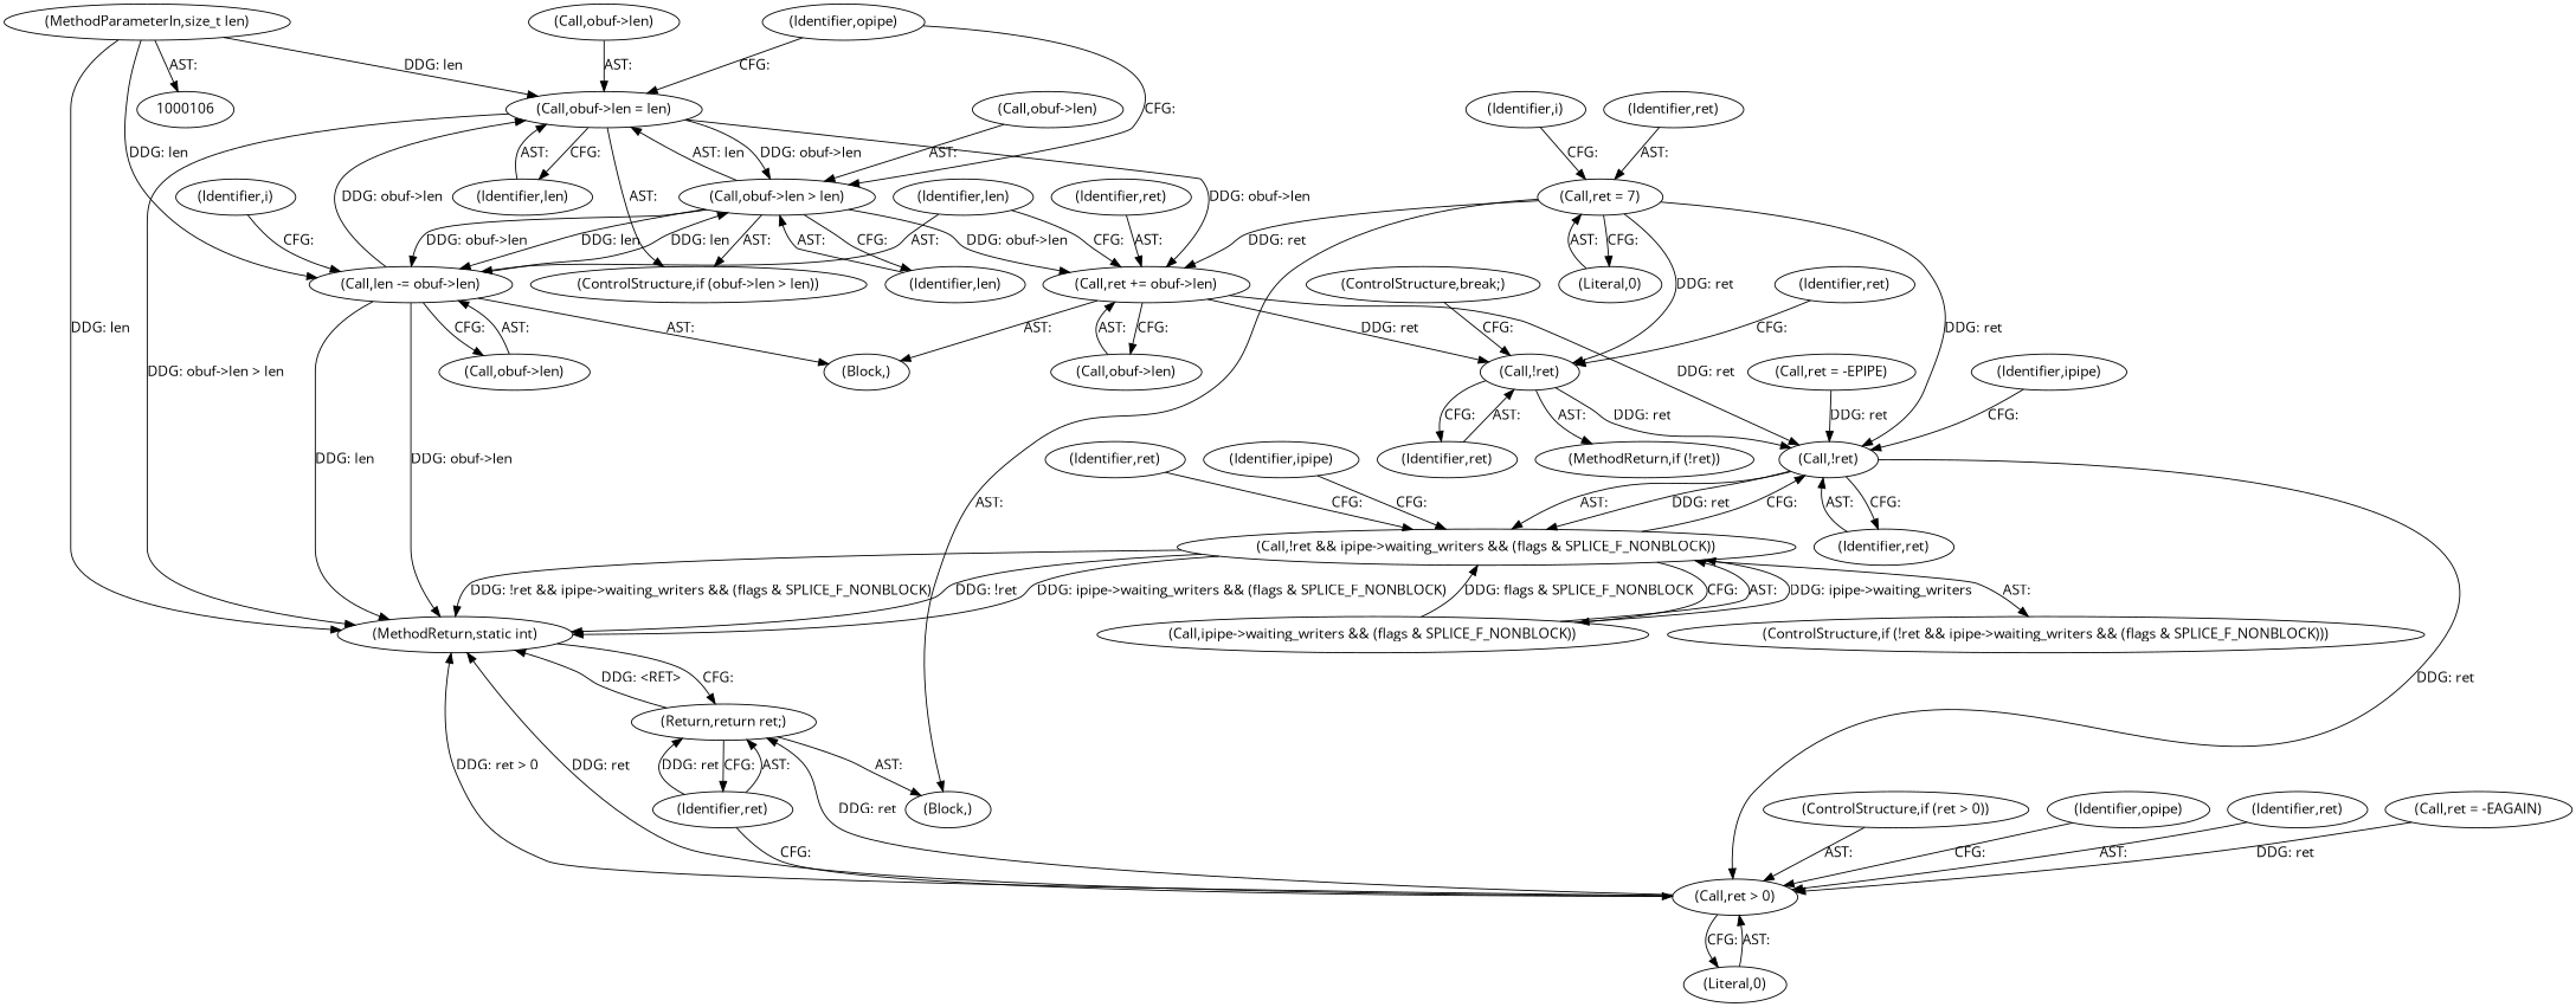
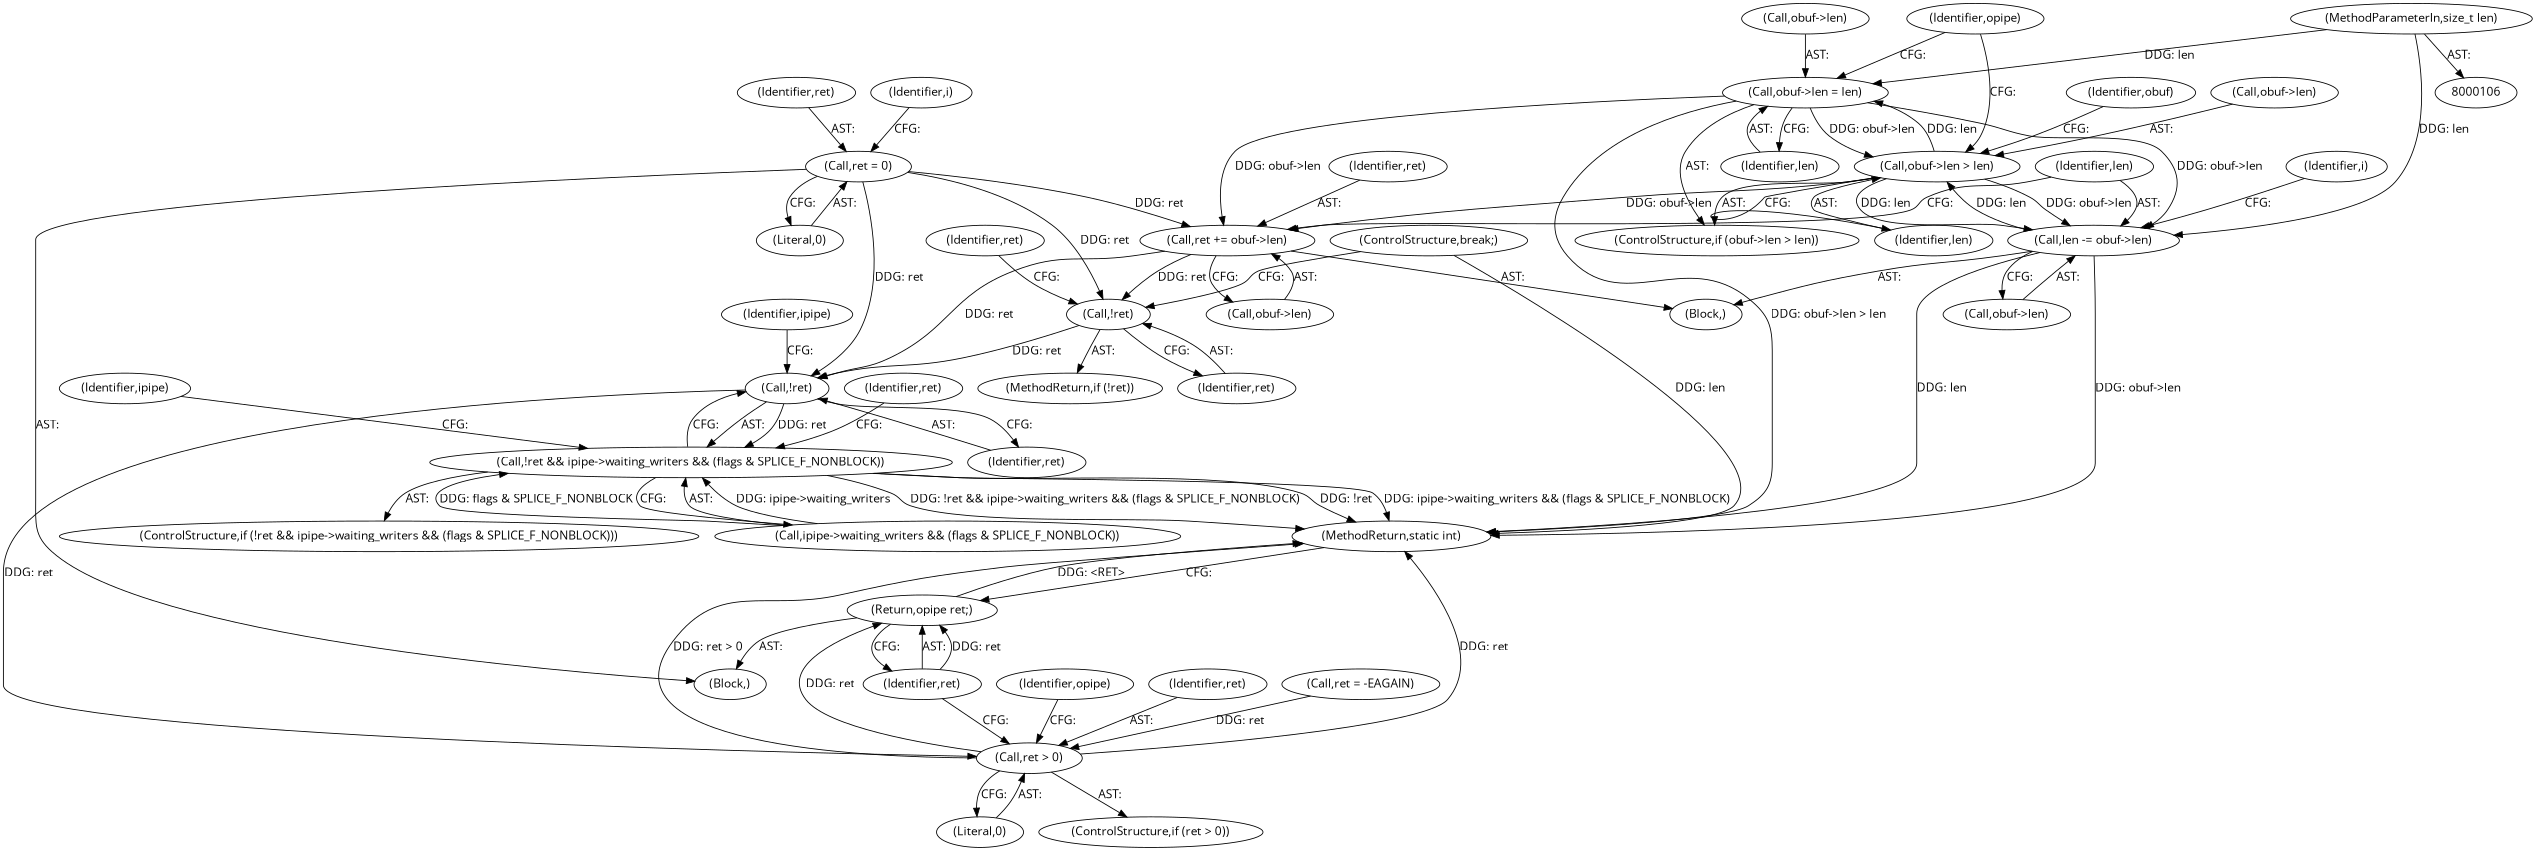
  digraph {
    fontname="Open Sans"
    node [fontname="Open Sans"]
    edge [fontname="Open Sans"]
    n1 [label="(Call,ret += obuf->len)"]
    n2 [label="(Call,!ret)"]
    n3 [label="(Call,!ret)"]
    n4 [label="(Call,obuf->len)"]
    n5 [label="(Block,)"]
    n6 [label="(MethodReturn,if (!ret))"]
    n7 [label="(Identifier,ret)"]
    n8 [label="(Call,!ret && ipipe->waiting_writers && (flags & SPLICE_F_NONBLOCK))"]
    n9 [label="(Call,ret > 0)"]
    n10 [label="(Identifier,ret)"]
    n11 [label="(Call,obuf->len > len)"]
    n12 [label="(Call,obuf->len = len)"]
    n13 [label="(Call,len -= obuf->len)"]
    n14 [label="(Identifier,len)"]
    n15 [label="(ControlStructure,if (obuf->len > len))"]
    n16 [label="(MethodReturn,static int)"]
    n17 [label="(Identifier,len)"]
    n18 [label="(Call,obuf->len)"]
-   n19 [label="(Return,return ret;)"]
+   n19 [label="(Return,opipe ret;)"]
    n20 [label="(MethodParameterIn,size_t len)"]
-   1000106
-   n22 [label="(Call,ret = 7)"]
+   1000106 [label=8000106]
+   n22 [label="(Call,ret = 0)"]
    n23 [label="(Block,)"]
    n24 [label="(Literal,0)"]
    n25 [label="(ControlStructure,if (!ret && ipipe->waiting_writers && (flags & SPLICE_F_NONBLOCK)))"]
    n26 [label="(Call,ipipe->waiting_writers && (flags & SPLICE_F_NONBLOCK))"]
    n27 [label="(Literal,0)"]
    n28 [label="(ControlStructure,if (ret > 0))"]
    n29 [label="(Identifier,ret)"]
    n30 [label="(Identifier,ret)"]
    n31 [label="(Call,obuf->len)"]
    n32 [label="(Identifier,ret)"]
    n33 [label="(Identifier,opipe)"]
    n34 [label="(Identifier,ret)"]
    n35 [label="(Call,ret = -EAGAIN)"]
    n36 [label="(Identifier,i)"]
    n37 [label="(Identifier,ipipe)"]
    n38 [label="(Identifier,i)"]
-   n39 [label="(Call,ret = -EPIPE)"]
    n40 [label="(Identifier,len)"]
    n41 [label="(Call,obuf->len)"]
    n42 [label="(Identifier,ret)"]
    n43 [label="(Identifier,opipe)"]
+   n44 [label="(Identifier,obuf)"]
    n45 [label="(Identifier,ipipe)"]
    n46 [label="(Identifier,ret)"]
    n47 [label="(ControlStructure,break;)"]
    n1 -> n2 [label="DDG: ret"]
    n1 -> n3 [label="DDG: ret"]
    n1 -> n4 [label="CFG: "]
    n1 -> n5 [label="AST: "]
    n2 -> n3 [label="DDG: ret"]
    n2 -> n6 [label="AST: "]
    n2 -> n7 [label="CFG: "]
    n3 -> n8 [label="AST: "]
    n3 -> n8 [label="DDG: ret"]
    n3 -> n9 [label="DDG: ret"]
    n3 -> n10 [label="CFG: "]
    n4 -> n1 [label="AST: "]
    n7 -> n2 [label="AST: "]
    n8 -> n3 [label="CFG: "]
    n8 -> n16 [label="DDG: !ret && ipipe->waiting_writers && (flags & SPLICE_F_NONBLOCK)"]
    n8 -> n16 [label="DDG: !ret"]
    n8 -> n16 [label="DDG: ipipe->waiting_writers && (flags & SPLICE_F_NONBLOCK)"]
    n8 -> n25 [label="AST: "]
    n8 -> n26 [label="CFG: "]
    n9 -> n16 [label="DDG: ret > 0"]
    n9 -> n16 [label="DDG: ret"]
    n9 -> n19 [label="DDG: ret"]
    n9 -> n27 [label="CFG: "]
-   n28 -> n9 [label="AST: "]
+   n9 -> n28 [label="AST: "]
    n10 -> n3 [label="AST: "]
    n11 -> n1 [label="DDG: obuf->len"]
-   n11 -> n12 [label="AST: len"]
+   n11 -> n12 [label="DDG: len"]
    n11 -> n13 [label="DDG: obuf->len"]
    n11 -> n13 [label="DDG: len"]
    n11 -> n14 [label="CFG: "]
    n11 -> n15 [label="AST: "]
    n12 -> n1 [label="DDG: obuf->len"]
    n12 -> n11 [label="DDG: obuf->len"]
-   n13 -> n12 [label="DDG: obuf->len"]
+   n12 -> n13 [label="DDG: obuf->len"]
    n12 -> n15 [label="AST: "]
    n12 -> n16 [label="DDG: obuf->len > len"]
    n12 -> n17 [label="CFG: "]
    n13 -> n5 [label="AST: "]
    n13 -> n11 [label="DDG: len"]
    n13 -> n16 [label="DDG: obuf->len"]
    n13 -> n16 [label="DDG: len"]
    n13 -> n18 [label="CFG: "]
    n14 -> n11 [label="AST: "]
    n16 -> n19 [label="CFG: "]
    n17 -> n12 [label="AST: "]
    n18 -> n13 [label="AST: "]
    n19 -> n16 [label="DDG: <RET>"]
    n19 -> n23 [label="AST: "]
    n19 -> n29 [label="CFG: "]
    n20 -> n12 [label="DDG: len"]
    n20 -> n13 [label="DDG: len"]
-   n20 -> n16 [label="DDG: len"]
+   n47 -> n16 [label="DDG: len"]
    n20 -> 1000106 [label="AST: "]
    n22 -> n1 [label="DDG: ret"]
    n22 -> n2 [label="DDG: ret"]
    n22 -> n3 [label="DDG: ret"]
    n22 -> n23 [label="AST: "]
    n22 -> n24 [label="CFG: "]
    n24 -> n22 [label="AST: "]
    n26 -> n8 [label="AST: "]
    n26 -> n8 [label="DDG: ipipe->waiting_writers"]
    n26 -> n8 [label="DDG: flags & SPLICE_F_NONBLOCK"]
    n27 -> n9 [label="AST: "]
    n29 -> n9 [label="CFG: "]
    n29 -> n19 [label="AST: "]
    n29 -> n19 [label="DDG: ret"]
    n30 -> n2 [label="CFG: "]
    n31 -> n11 [label="AST: "]
    n32 -> n8 [label="CFG: "]
    n33 -> n9 [label="CFG: "]
    n34 -> n9 [label="AST: "]
    n35 -> n9 [label="DDG: ret"]
    n36 -> n22 [label="CFG: "]
    n37 -> n3 [label="CFG: "]
    n38 -> n13 [label="CFG: "]
-   n39 -> n3 [label="DDG: ret"]
    n40 -> n1 [label="CFG: "]
    n40 -> n13 [label="AST: "]
    n41 -> n12 [label="AST: "]
    n42 -> n22 [label="AST: "]
    n43 -> n11 [label="CFG: "]
    n43 -> n12 [label="CFG: "]
+   n44 -> n11 [label="CFG: "]
    n45 -> n8 [label="CFG: "]
    n46 -> n1 [label="AST: "]
    n47 -> n2 [label="CFG: "]
  }
